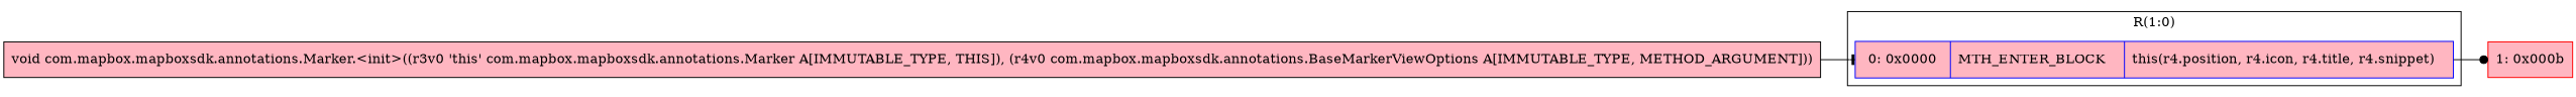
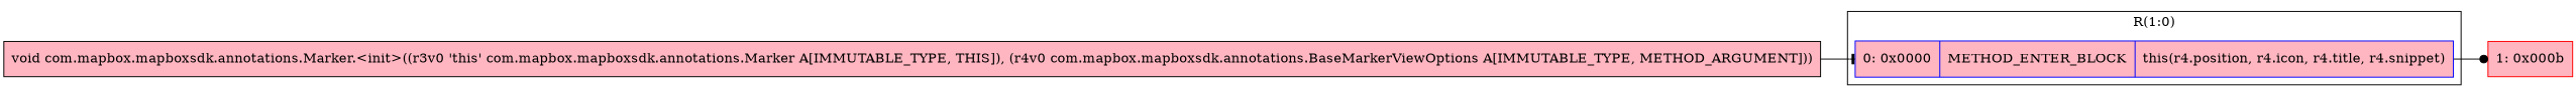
  digraph {
    rankdir=LR
    node [shape=record style=filled fillcolor=lightpink]
-   n1 [color=blue label="{0\:\ 0x0000|MTH_ENTER_BLOCK\l|this(r4.position, r4.icon, r4.title, r4.snippet)\l}"]
+   n1 [color=blue label="{0\:\ 0x0000|METHOD_ENTER_BLOCK\l|this(r4.position, r4.icon, r4.title, r4.snippet)\l}"]
    n2 [color=red label="{1\:\ 0x000b}"]
    n3 [label="{void com.mapbox.mapboxsdk.annotations.Marker.\<init\>((r3v0 'this' com.mapbox.mapboxsdk.annotations.Marker A[IMMUTABLE_TYPE, THIS]), (r4v0 com.mapbox.mapboxsdk.annotations.BaseMarkerViewOptions A[IMMUTABLE_TYPE, METHOD_ARGUMENT])) }"]
    subgraph cluster_1 {
      label="R(1:0)"
      n1
    }
    n1 -> n2 [arrowhead=dot]
    n3 -> n1 [arrowhead=tee]
  }
